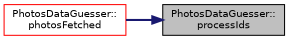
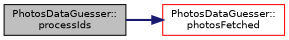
  digraph {
    rankdir=RL
    node [fontname=Helvetica fontsize=10 shape=record style=filled]
    n1 [color=black fillcolor=grey75 fontcolor=black height=0.2 label="PhotosDataGuesser::\lprocessIds" width=0.4]
    n2 [color=red fillcolor=white height=0.2 label="PhotosDataGuesser::\lphotosFetched" width=0.4]
-   n1 -> n2 [color=midnightblue dir=back fontname=Helvetica fontsize=10 labelfontname=Helvetica labelfontsize=10 style=bold]
+   n2 -> n1 [color=midnightblue dir=back fontname=Helvetica fontsize=10 labelfontname=Helvetica labelfontsize=10 style=bold]
  }
